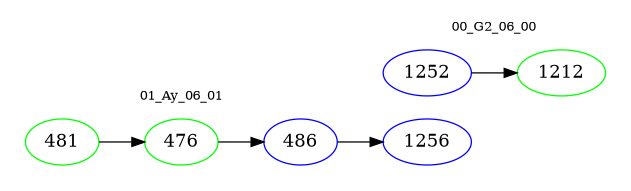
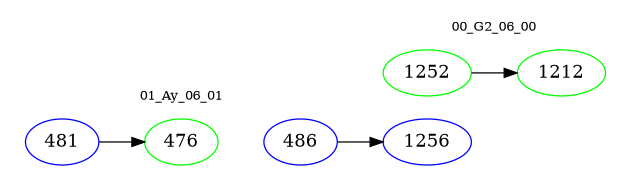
  digraph {
    rankdir=LR
    node [color=green]
    edge [color=black]
-   n1 [label=481]
+   n1 [color=blue label=481]
    n2 [label=476]
    n3 [color=blue label=486]
-   n4 [color=blue label=1252]
+   n4 [label=1252]
    n5 [label=1212]
    n6 [color=blue label=1256]
    subgraph cluster_1 {
      color=white
      fontsize=10
      label="01_Ay_06_01"
      n1
      n2
      n3
    }
    subgraph cluster_2 {
      color=white
      fontsize=10
      label="00_G2_06_00"
      n4
      n5
      n6
    }
    n1 -> n2
-   n2 -> n3
    n3 -> n6
    n4 -> n5
  }
